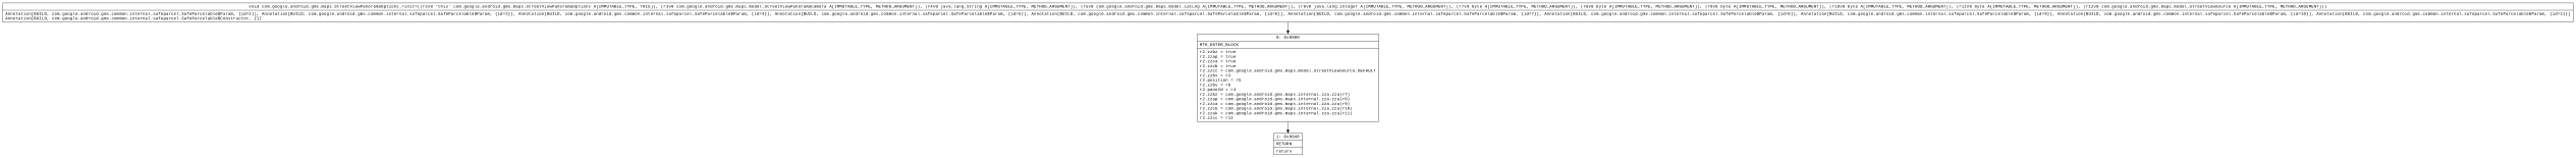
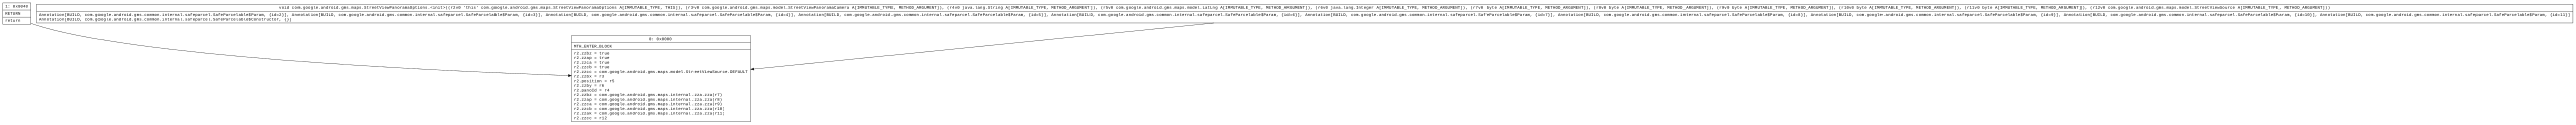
  digraph {
    fontname="Liberation Mono"
    node [shape=record fontname="Liberation Mono"]
    edge [fontname="Liberation Mono"]
    n1 [label="{0\:\ 0x0000|MTH_ENTER_BLOCK\l|r2.zzbz = true\lr2.zzap = true\lr2.zzca = true\lr2.zzcb = true\lr2.zzcc = com.google.android.gms.maps.model.StreetViewSource.DEFAULT\lr2.zzbx = r3\lr2.position = r5\lr2.zzby = r6\lr2.panoId = r4\lr2.zzbz = com.google.android.gms.maps.internal.zza.zza(r7)\lr2.zzap = com.google.android.gms.maps.internal.zza.zza(r8)\lr2.zzca = com.google.android.gms.maps.internal.zza.zza(r9)\lr2.zzcb = com.google.android.gms.maps.internal.zza.zza(r10)\lr2.zzak = com.google.android.gms.maps.internal.zza.zza(r11)\lr2.zzcc = r12\l}"]
    n2 [label="{1\:\ 0x0048|RETURN\l|return\l}"]
    n3 [label="{void com.google.android.gms.maps.StreetViewPanoramaOptions.\<init\>((r2v0 'this' com.google.android.gms.maps.StreetViewPanoramaOptions A[IMMUTABLE_TYPE, THIS]), (r3v0 com.google.android.gms.maps.model.StreetViewPanoramaCamera A[IMMUTABLE_TYPE, METHOD_ARGUMENT]), (r4v0 java.lang.String A[IMMUTABLE_TYPE, METHOD_ARGUMENT]), (r5v0 com.google.android.gms.maps.model.LatLng A[IMMUTABLE_TYPE, METHOD_ARGUMENT]), (r6v0 java.lang.Integer A[IMMUTABLE_TYPE, METHOD_ARGUMENT]), (r7v0 byte A[IMMUTABLE_TYPE, METHOD_ARGUMENT]), (r8v0 byte A[IMMUTABLE_TYPE, METHOD_ARGUMENT]), (r9v0 byte A[IMMUTABLE_TYPE, METHOD_ARGUMENT]), (r10v0 byte A[IMMUTABLE_TYPE, METHOD_ARGUMENT]), (r11v0 byte A[IMMUTABLE_TYPE, METHOD_ARGUMENT]), (r12v0 com.google.android.gms.maps.model.StreetViewSource A[IMMUTABLE_TYPE, METHOD_ARGUMENT]))  | Annotation[BUILD, com.google.android.gms.common.internal.safeparcel.SafeParcelable$Param, \{id=2\}], Annotation[BUILD, com.google.android.gms.common.internal.safeparcel.SafeParcelable$Param, \{id=3\}], Annotation[BUILD, com.google.android.gms.common.internal.safeparcel.SafeParcelable$Param, \{id=4\}], Annotation[BUILD, com.google.android.gms.common.internal.safeparcel.SafeParcelable$Param, \{id=5\}], Annotation[BUILD, com.google.android.gms.common.internal.safeparcel.SafeParcelable$Param, \{id=6\}], Annotation[BUILD, com.google.android.gms.common.internal.safeparcel.SafeParcelable$Param, \{id=7\}], Annotation[BUILD, com.google.android.gms.common.internal.safeparcel.SafeParcelable$Param, \{id=8\}], Annotation[BUILD, com.google.android.gms.common.internal.safeparcel.SafeParcelable$Param, \{id=9\}], Annotation[BUILD, com.google.android.gms.common.internal.safeparcel.SafeParcelable$Param, \{id=10\}], Annotation[BUILD, com.google.android.gms.common.internal.safeparcel.SafeParcelable$Param, \{id=11\}]\lAnnotation[BUILD, com.google.android.gms.common.internal.safeparcel.SafeParcelable$Constructor, \{\}]\l}"]
-   n1 -> n2
+   n2 -> n1
    n3 -> n1
  }
